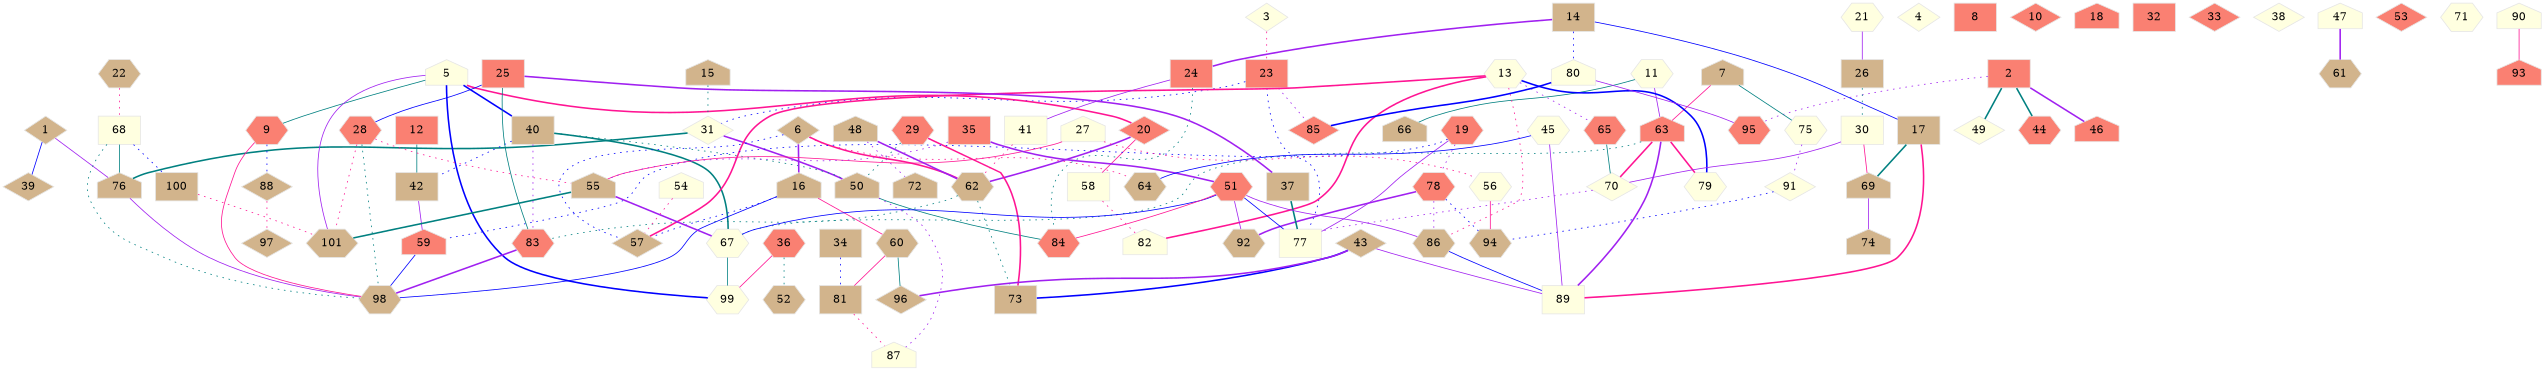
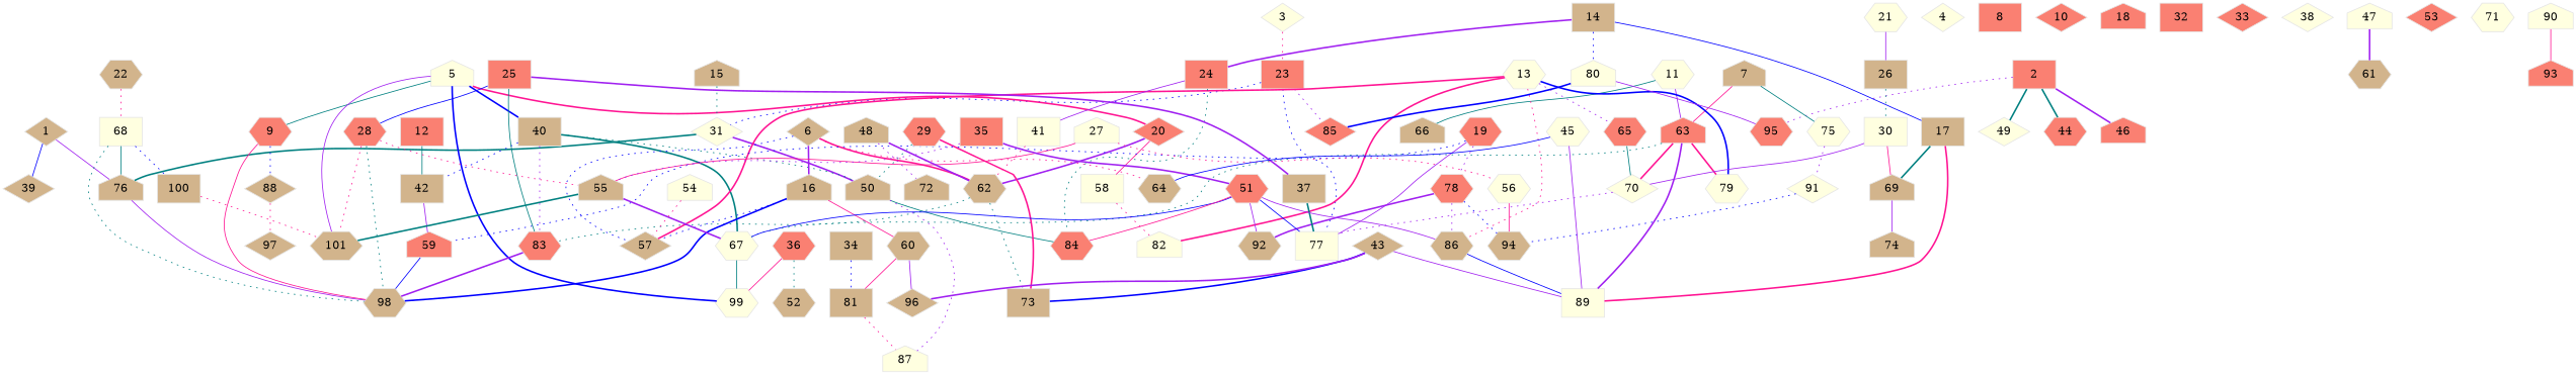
  graph {
    node [color=gray90 fillcolor=tan shape=hexagon style=filled]
    edge [color=purple style=dotted]
    1 [shape=diamond]
    39 [shape=diamond]
    76 [shape=house]
    98
    2 [fillcolor=salmon shape=box]
    44 [fillcolor=salmon]
    46 [fillcolor=salmon shape=house]
    49 [fillcolor=lightyellow shape=diamond]
    95 [fillcolor=salmon]
    3 [fillcolor=lightyellow shape=diamond]
    23 [fillcolor=salmon shape=box]
    31 [fillcolor=lightyellow shape=diamond]
    77 [fillcolor=lightyellow shape=box]
    85 [fillcolor=salmon shape=diamond]
    4 [fillcolor=lightyellow shape=diamond]
    5 [fillcolor=lightyellow shape=house]
    9 [fillcolor=salmon]
    20 [fillcolor=salmon shape=diamond]
    40 [shape=box]
    99 [fillcolor=lightyellow]
    101
    88 [shape=diamond]
    62
    58 [fillcolor=lightyellow shape=box]
    42 [shape=box]
    83 [fillcolor=salmon]
    50 [shape=house]
    67 [fillcolor=lightyellow]
    6 [shape=diamond]
    16 [shape=house]
    57 [shape=diamond]
    64
    60
    73 [shape=box]
    7 [shape=house]
    63 [fillcolor=salmon shape=house]
    75 [fillcolor=lightyellow]
    79 [fillcolor=lightyellow]
    89 [fillcolor=lightyellow shape=box]
    70 [fillcolor=lightyellow shape=diamond]
    91 [fillcolor=lightyellow shape=diamond]
    8 [fillcolor=salmon shape=box]
    97 [shape=diamond]
    10 [fillcolor=salmon shape=diamond]
    11 [fillcolor=lightyellow]
    66 [shape=house]
    12 [fillcolor=salmon shape=box]
    59 [fillcolor=salmon shape=house]
    13 [fillcolor=lightyellow]
    65 [fillcolor=salmon]
    82 [fillcolor=lightyellow shape=house]
    86
    14 [shape=box]
    17 [shape=box]
    24 [fillcolor=salmon shape=box]
    80 [fillcolor=lightyellow shape=house]
    69 [shape=house]
    41 [fillcolor=lightyellow shape=box]
    84 [fillcolor=salmon]
    15 [shape=house]
    81 [shape=box]
    96 [shape=diamond]
    74 [shape=house]
    18 [fillcolor=salmon shape=house]
    19 [fillcolor=salmon]
    78 [fillcolor=salmon]
    92
    94
    21 [fillcolor=lightyellow]
    26 [shape=box]
    30 [fillcolor=lightyellow shape=box]
    68 [fillcolor=lightyellow shape=box]
    22
    100 [shape=box]
    25 [fillcolor=salmon shape=box]
    28 [fillcolor=salmon]
    37 [shape=box]
    55 [shape=house]
    27 [fillcolor=lightyellow shape=house]
    56 [fillcolor=lightyellow]
    29 [fillcolor=salmon]
    87 [fillcolor=lightyellow shape=house]
    32 [fillcolor=salmon shape=box]
    33 [fillcolor=salmon shape=diamond]
    34 [shape=box]
    35 [fillcolor=salmon shape=box]
    51 [fillcolor=salmon]
    36 [fillcolor=salmon]
    52
    38 [fillcolor=lightyellow shape=diamond]
    43 [shape=diamond]
    45 [fillcolor=lightyellow]
    47 [fillcolor=lightyellow shape=house]
    61
    48 [shape=house]
    72 [shape=house]
    53 [fillcolor=salmon shape=diamond]
    54 [fillcolor=lightyellow shape=house]
    71 [fillcolor=lightyellow]
    90 [fillcolor=lightyellow shape=house]
    93 [fillcolor=salmon shape=house]
    1 -- 39 [color=blue style=solid]
    1 -- 76 [style=solid]
    76 -- 98 [style=solid]
    2 -- 44 [color=teal style=bold]
    2 -- 46 [style=bold]
    2 -- 49 [color=teal style=bold]
    2 -- 95
    3 -- 23 [color=deeppink]
    23 -- 31 [color=blue]
    23 -- 77 [color=blue]
    23 -- 85
    31 -- 76 [color=teal style=bold]
    31 -- 50 [style=bold]
    5 -- 9 [color=teal style=solid]
    5 -- 20 [color=deeppink style=bold]
    5 -- 40 [color=blue style=bold]
    5 -- 99 [color=blue style=bold]
    5 -- 101 [style=solid]
    9 -- 98 [color=deeppink style=solid]
    9 -- 88 [color=blue]
    20 -- 62 [style=bold]
    20 -- 58 [color=deeppink style=solid]
    40 -- 42 [color=blue]
    40 -- 83
    40 -- 50 [color=teal]
    40 -- 67 [color=teal style=bold]
    88 -- 97 [color=deeppink]
    62 -- 83 [color=teal]
    62 -- 73 [color=teal]
    58 -- 82 [color=deeppink]
    42 -- 59 [style=solid]
    83 -- 98 [style=bold]
    50 -- 84 [color=teal style=solid]
    50 -- 87
    67 -- 99 [color=teal style=solid]
    6 -- 62 [color=deeppink style=bold]
    6 -- 16 [style=bold]
    6 -- 57 [color=blue]
    6 -- 64 [color=deeppink]
-   16 -- 98 [color=blue style=solid]
+   16 -- 98 [color=blue style=bold]
    16 -- 57 [color=blue]
    16 -- 60 [color=deeppink style=solid]
    60 -- 81 [color=deeppink style=solid]
-   60 -- 96 [color=teal style=solid]
+   60 -- 96 [style=solid]
    7 -- 63 [color=deeppink style=solid]
    7 -- 75 [color=teal style=solid]
    63 -- 67 [color=teal]
    63 -- 79 [color=deeppink style=bold]
    63 -- 89 [style=bold]
    63 -- 70 [color=deeppink style=bold]
    75 -- 91
    70 -- 77
    91 -- 94 [color=blue]
    11 -- 63 [style=solid]
    11 -- 66 [color=teal style=solid]
    12 -- 42 [color=teal style=solid]
    59 -- 98 [color=blue style=solid]
    13 -- 57 [color=deeppink style=bold]
    13 -- 79 [color=blue style=bold]
    13 -- 65
    13 -- 82 [color=deeppink style=bold]
    13 -- 86 [color=deeppink]
    65 -- 70 [color=teal style=solid]
    86 -- 89 [color=blue style=solid]
    14 -- 17 [color=blue style=solid]
    14 -- 24 [style=bold]
    14 -- 80 [color=blue]
    17 -- 89 [color=deeppink style=bold]
    17 -- 69 [color=teal style=bold]
    24 -- 41 [style=solid]
    24 -- 84 [color=teal]
    80 -- 95 [style=solid]
    80 -- 85 [color=blue style=bold]
    69 -- 74 [style=solid]
    41 -- 62 [color=deeppink]
    15 -- 31 [color=teal]
    81 -- 87 [color=deeppink]
    19 -- 77 [style=solid]
    19 -- 59 [color=blue]
    19 -- 78
    78 -- 86
    78 -- 92 [style=bold]
    78 -- 94 [color=blue]
    21 -- 26 [style=solid]
    26 -- 30 [color=teal]
    30 -- 70 [style=solid]
    30 -- 69 [color=deeppink style=solid]
    68 -- 76 [color=teal style=solid]
    68 -- 98 [color=teal]
    68 -- 100 [color=blue]
    22 -- 68 [color=deeppink]
    100 -- 101 [color=deeppink]
    25 -- 83 [color=teal style=solid]
    25 -- 28 [color=blue style=solid]
    25 -- 37 [style=bold]
    28 -- 98 [color=teal]
    28 -- 101 [color=deeppink]
    28 -- 55 [color=deeppink]
    37 -- 77 [color=teal style=bold]
    55 -- 101 [color=teal style=bold]
    55 -- 67 [style=bold]
    27 -- 55 [color=deeppink style=solid]
    27 -- 56 [color=deeppink]
    56 -- 94 [color=deeppink style=solid]
    29 -- 50 [color=teal]
    29 -- 73 [color=deeppink style=bold]
    34 -- 81 [color=blue]
    35 -- 55
    35 -- 51 [style=bold]
    51 -- 77 [color=blue style=solid]
    51 -- 67 [color=blue style=solid]
    51 -- 86 [style=solid]
    51 -- 84 [color=deeppink style=solid]
    51 -- 92 [style=solid]
    36 -- 99 [color=deeppink style=solid]
    36 -- 52 [color=teal]
    43 -- 73 [color=blue style=bold]
    43 -- 89 [style=solid]
    43 -- 96 [style=bold]
    45 -- 64 [color=blue style=solid]
    45 -- 89 [style=solid]
    47 -- 61 [style=bold]
    48 -- 62 [style=bold]
    48 -- 72
    54 -- 57 [color=deeppink]
    90 -- 93 [color=deeppink style=solid]
  }
